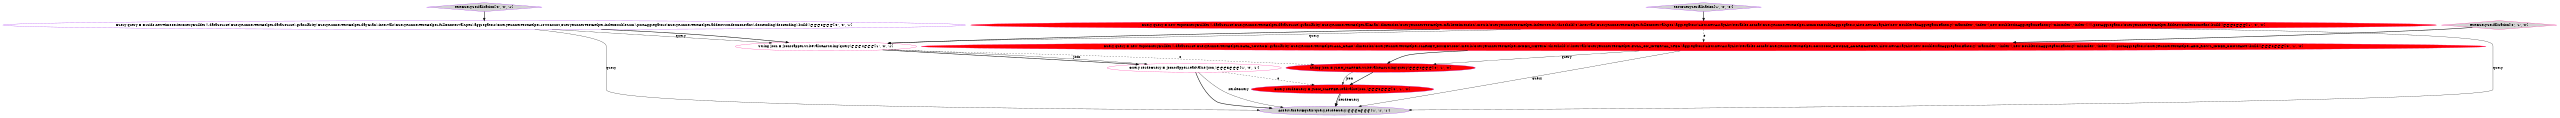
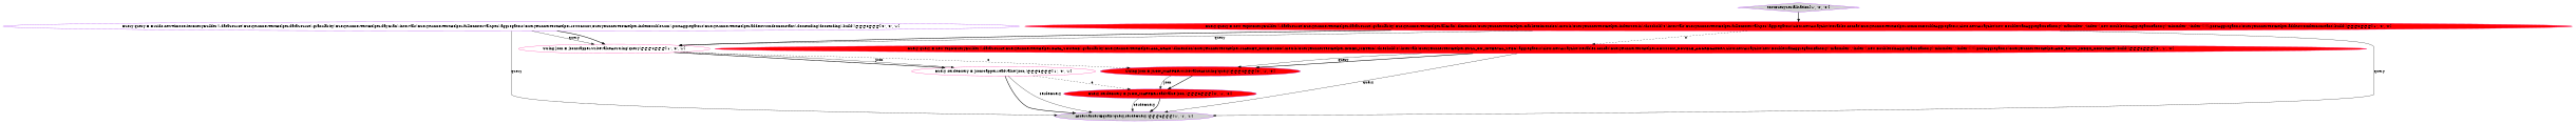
  digraph {
    node [color=purple fillcolor=lightgray shape=ellipse style=filled]
    edge [style=bold]
-   n1 [label="testQuerySerialization['0', '0', '1']" shape=diamond]
    n2 [fillcolor=white label="Query query = Druids.newTimeseriesQueryBuilder().dataSource(QueryRunnerTestHelper.dataSource).granularity(QueryRunnerTestHelper.dayGran).intervals(QueryRunnerTestHelper.fullOnIntervalSpec).aggregators(QueryRunnerTestHelper.rowsCount,QueryRunnerTestHelper.indexDoubleSum).postAggregators(QueryRunnerTestHelper.addRowsIndexConstant).descending(descending).build()@@@3@@@['0', '0', '1']"]
    n3 [label="Assert.assertEquals(query,serdeQuery)@@@6@@@['1', '1', '1']"]
    n4 [color=deeppink fillcolor=white label="String json = jsonMapper.writeValueAsString(query)@@@4@@@['1', '0', '1']"]
    n5 [color=deeppink fillcolor=white label="Query serdeQuery = jsonMapper.readValue(json,)@@@5@@@['1', '0', '1']"]
    n6 [fillcolor=red label="Query serdeQuery = JSON_MAPPER.readValue(json,)@@@5@@@['0', '1', '0']"]
-   n7 [color=deeppink label="testQuerySerialization['0', '1', '0']" shape=diamond]
    n8 [color=deeppink fillcolor=red label="Query query = new TopNQueryBuilder().dataSource(QueryRunnerTestHelper.DATA_SOURCE).granularity(QueryRunnerTestHelper.ALL_GRAN).dimension(QueryRunnerTestHelper.MARKET_DIMENSION).metric(QueryRunnerTestHelper.INDEX_METRIC).threshold(4).intervals(QueryRunnerTestHelper.FULL_ON_INTERVAL_SPEC).aggregators(Lists.newArrayList(Iterables.concat(QueryRunnerTestHelper.COMMON_DOUBLE_AGGREGATORS,Lists.newArrayList(new DoubleMaxAggregatorFactory(\"maxIndex\",\"index\"),new DoubleMinAggregatorFactory(\"minIndex\",\"index\"))))).postAggregators(QueryRunnerTestHelper.ADD_ROWS_INDEX_CONSTANT).build()@@@3@@@['0', '1', '0']"]
    n9 [fillcolor=red label="String json = JSON_MAPPER.writeValueAsString(query)@@@4@@@['0', '1', '0']"]
    n10 [label="testQuerySerialization['1', '0', '0']" shape=diamond]
    n11 [color=deeppink fillcolor=red label="Query query = new TopNQueryBuilder().dataSource(QueryRunnerTestHelper.dataSource).granularity(QueryRunnerTestHelper.allGran).dimension(QueryRunnerTestHelper.marketDimension).metric(QueryRunnerTestHelper.indexMetric).threshold(4).intervals(QueryRunnerTestHelper.fullOnIntervalSpec).aggregators(Lists.newArrayList(Iterables.concat(QueryRunnerTestHelper.commonDoubleAggregators,Lists.newArrayList(new DoubleMaxAggregatorFactory(\"maxIndex\",\"index\"),new DoubleMinAggregatorFactory(\"minIndex\",\"index\"))))).postAggregators(QueryRunnerTestHelper.addRowsIndexConstant).build()@@@3@@@['1', '0', '0']"]
-   n1 -> n2
    n2 -> n3 [label=query style=solid]
    n2 -> n4 [label=query style=solid]
    n2 -> n4
    n4 -> n5
    n4 -> n5 [label=json style=solid]
    n4 -> n9 [label=0 style=dashed]
    n5 -> n3
    n5 -> n3 [label=serdeQuery style=solid]
    n5 -> n6 [label=0 style=dashed]
    n6 -> n3
    n6 -> n3 [label=serdeQuery style=solid]
-   n7 -> n8
    n8 -> n3 [label=query style=solid]
    n8 -> n9
    n8 -> n9 [label=query style=solid]
    n9 -> n6 [label=json style=solid]
    n9 -> n6
    n10 -> n11
    n11 -> n3 [label=query style=solid]
    n11 -> n4
    n11 -> n4 [label=query style=solid]
    n11 -> n8 [label=0 style=dashed]
  }
